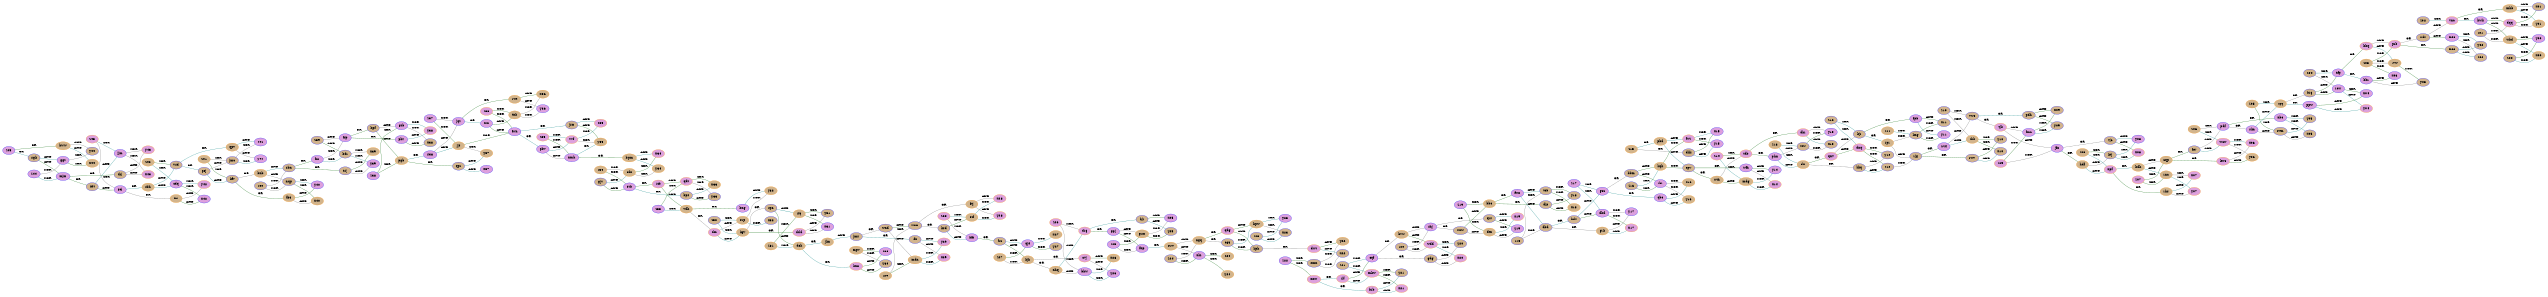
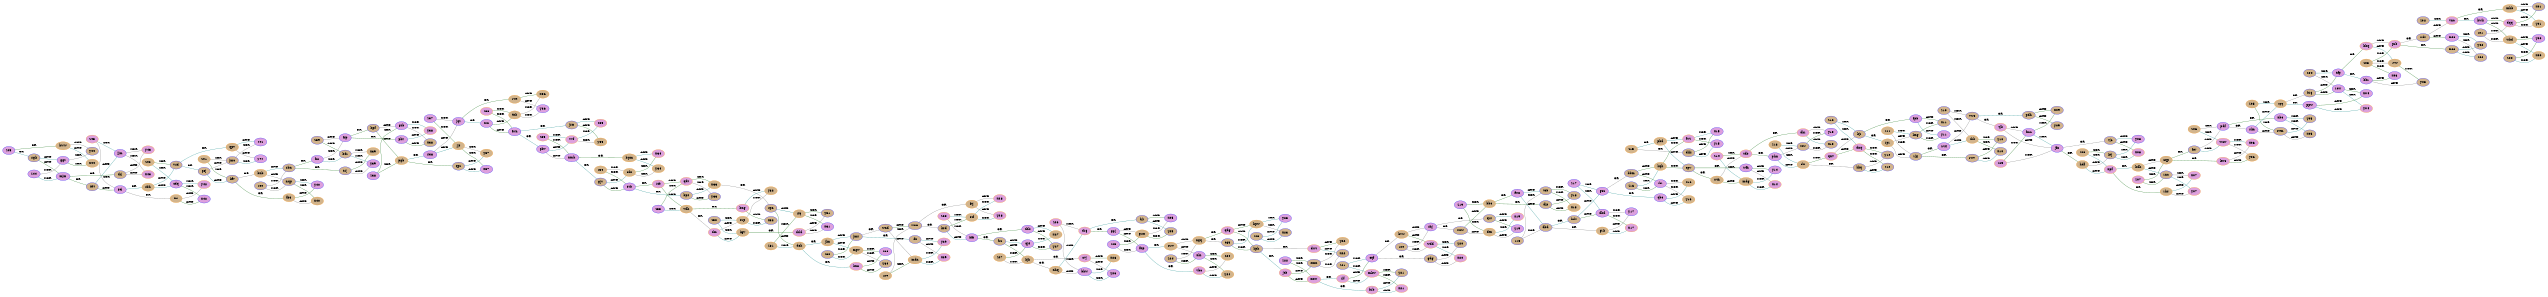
  graph {
    rankdir=LR
    node [color=blue fillcolor=tan style=filled]
    edge [color=darkgreen]
    ppw [fillcolor=plum]
    x04 [fillcolor=plum]
    y04 [color=darkorange fillcolor=plum]
    jjs [color=darkorange]
    x37 [fillcolor=plum]
    y37 [color=darkorange]
    nkr [fillcolor=plum]
    x24 [color=darkorange]
    y24 [color=darkorange]
    z34 [color=darkorange]
    cdn [color=darkorange]
    stb [fillcolor=plum]
    x34 [color=darkorange fillcolor=plum]
    y34 [color=darkorange]
    rcb [color=darkorange fillcolor=plum]
    bps
    vdk [color=darkorange]
    qdt [color=darkorange fillcolor=plum]
    y33
    x33 [color=darkorange]
    bbq [color=darkorange fillcolor=plum]
    prb [color=darkorange fillcolor=plum]
    rvw [color=darkorange]
    mcc
    wdv
    y03
    y02
    x02
    vnc [color=darkorange fillcolor=plum]
    msc [fillcolor=plum]
    x03 [fillcolor=plum]
    tkn [color=darkorange fillcolor=plum]
    srp [color=darkorange]
    kgv [color=darkorange]
    x32
    y32 [color=darkorange]
    ddd [color=darkorange fillcolor=plum]
    spc
    y31
    x31 [fillcolor=plum]
    rfq [color=darkorange]
    dck [color=darkorange]
    qdg [color=darkorange fillcolor=plum]
    hpw [color=darkorange]
    kph
    y23 [fillcolor=plum]
    x23
    dwt [color=darkorange fillcolor=plum]
+   jcb [color=darkorange fillcolor=plum]
    x22
    y22 [color=darkorange]
    smn
    nnw [color=darkorange fillcolor=plum]
    qpr
    tsn [fillcolor=plum]
    fwh [fillcolor=plum]
    tnk [color=darkorange]
    pbv [fillcolor=plum]
    jrm
    y36 [fillcolor=plum]
    x36 [color=darkorange]
    nmh [fillcolor=plum]
    vvf [color=darkorange fillcolor=plum]
    x35 [color=darkorange fillcolor=plum]
    y35 [color=darkorange]
    kwk [fillcolor=plum]
    mhb [color=darkorange]
    wbd [color=darkorange]
    dqq [color=darkorange fillcolor=plum]
    x01
    y01 [color=darkorange]
    x00 [color=darkorange]
    y00 [fillcolor=plum]
    qnv [color=darkorange fillcolor=plum]
    kjr
    dnq [color=darkorange fillcolor=plum]
    fpb [fillcolor=plum]
    rpr [color=darkorange]
    y12
    x12
    x11
    y11 [fillcolor=plum]
    kng
    rjg
    grm [color=darkorange]
    x25 [fillcolor=plum]
    y25
    fwr [color=darkorange fillcolor=plum]
    x15 [fillcolor=plum]
    y15 [fillcolor=plum]
    pbd [color=darkorange]
    cpv
    wfh [fillcolor=plum]
    wth [color=darkorange]
    y14 [fillcolor=plum]
    x14 [color=darkorange fillcolor=plum]
    mdg [color=darkorange]
    tdb [color=darkorange fillcolor=plum]
    svm
    y05
    x05
+   chk [fillcolor=plum]
    y27
    x27 [color=darkorange]
    dbd
    bdv
    grk [color=darkorange]
    gcc [fillcolor=plum]
    dhd [fillcolor=plum]
    x17 [color=darkorange fillcolor=plum]
    y17 [fillcolor=plum]
    bbm
    qbc [fillcolor=plum]
    ppj [fillcolor=plum]
    fnp [fillcolor=plum]
    swv [color=darkorange]
+   vbc [color=darkorange fillcolor=plum]
    ngq [color=darkorange]
    hfn [fillcolor=plum]
    frc
    kjh [color=darkorange]
    qjd [fillcolor=plum]
    nhq [color=darkorange]
    cvj [color=darkorange fillcolor=plum]
    bpm [color=darkorange]
    gjv
    gdg
    y20
    x20 [color=darkorange fillcolor=plum]
    z02
    drg [color=darkorange fillcolor=plum]
    bhw [fillcolor=plum]
    x26 [color=darkorange]
    y26 [fillcolor=plum]
    hjr
    mjm [fillcolor=plum]
    tkj
    kdt
    x43 [color=darkorange fillcolor=plum]
    y43 [color=darkorange fillcolor=plum]
    pcj [fillcolor=plum]
    jjm [fillcolor=plum]
    sbh [color=darkorange]
    tcr [color=darkorange]
    nfp [fillcolor=plum]
    bhr [fillcolor=plum]
    cgq
    kwc [color=darkorange fillcolor=plum]
    x06 [color=darkorange fillcolor=plum]
    y06 [color=darkorange]
    pgb [color=darkorange]
    hpf
    gsb [fillcolor=plum]
    rbm [fillcolor=plum]
    y38 [color=darkorange fillcolor=plum]
    x38
    jqt [fillcolor=plum]
    ftj [color=darkorange]
    vnm
    ksd
    y28 [color=darkorange fillcolor=plum]
    x28 [color=darkorange fillcolor=plum]
    stf [color=darkorange]
    wcw [color=darkorange fillcolor=plum]
    rwt [color=darkorange]
-   rnc [color=darkorange]
+   rnc
    y07 [color=darkorange fillcolor=plum]
    x07 [color=darkorange fillcolor=plum]
-   bng [fillcolor=plum]
+   bng [color=darkorange fillcolor=plum]
    jms
    rfn
    wnd
    x29 [color=darkorange fillcolor=plum]
    y29 [color=darkorange fillcolor=plum]
    mdn [color=darkorange]
    z40
    nqp
    sbn
    y40 [fillcolor=plum]
    x40 [color=darkorange]
    fnr [fillcolor=plum]
    nrj
    fsp [fillcolor=plum]
    bdr
    y39 [fillcolor=plum]
    x39 [color=darkorange]
    z41 [color=darkorange]
    kfv
    jmc
    bnb [color=darkorange]
    fpq [color=darkorange]
    x41 [fillcolor=plum]
    y41 [fillcolor=plum]
    x08 [color=darkorange fillcolor=plum]
    vjc
    y08 [fillcolor=plum]
    z18
    tcb
    x18 [color=darkorange]
    y18
    phn [fillcolor=plum]
    ttw
    ckr [color=darkorange]
    x13
    y13 [fillcolor=plum]
    kkq
    z39
    phv [fillcolor=plum]
    z45 [fillcolor=plum]
    sgk
    hww [color=darkorange]
    ggt [fillcolor=plum]
    x44 [color=darkorange]
    y44
    y19 [fillcolor=plum]
    qrs
    x19 [color=darkorange fillcolor=plum]
    jfn [fillcolor=plum]
    hdf [color=darkorange]
    npf [color=darkorange fillcolor=plum]
    ktj
    rhs [color=darkorange]
    hdk [color=darkorange]
    rbr [fillcolor=plum]
    kqk [color=darkorange]
    y16 [color=darkorange]
    x16 [color=darkorange]
    cqp [color=darkorange]
    fcv
    pdf [fillcolor=plum]
    skn [fillcolor=plum]
    nbc [fillcolor=plum]
    dtn [color=darkorange]
    cdq [fillcolor=plum]
    vsd
    y42 [color=darkorange fillcolor=plum]
    x42 [fillcolor=plum]
    qpv [color=darkorange]
    psj
    cqf [fillcolor=plum]
    bvw [color=darkorange]
    shj [fillcolor=plum]
    wdd [color=darkorange fillcolor=plum]
    wnw
    z15 [color=darkorange]
    dkk
    bbc [color=darkorange]
    jkn [color=darkorange]
    ktm [color=darkorange fillcolor=plum]
    mpv [color=darkorange]
    x30 [fillcolor=plum]
    y30
    djp
    fwn [fillcolor=plum]
    z05 [color=darkorange]
    rgq [color=darkorange]
    brg
    rcw [fillcolor=plum]
    z33 [fillcolor=plum]
    z44 [fillcolor=plum]
    z07 [color=darkorange fillcolor=plum]
    z14 [color=darkorange fillcolor=plum]
    dhr [color=darkorange fillcolor=plum]
    z29 [color=darkorange]
    brb [color=darkorange fillcolor=plum]
    rjf [color=darkorange fillcolor=plum]
    y21
    x21 [color=darkorange fillcolor=plum]
    mkw [color=darkorange fillcolor=plum]
    rwv
    x10
    y10
    pdh
    y09
    x09
+   z30
    wvf [fillcolor=plum]
    z06 [color=darkorange]
    z22 [fillcolor=plum]
    z11 [color=darkorange]
    vws
    tbk [color=darkorange]
    z04
    z13 [color=darkorange]
    z27 [color=darkorange]
    z00
    z20
    z28 [color=darkorange fillcolor=plum]
    z36 [color=darkorange fillcolor=plum]
    z19 [fillcolor=plum]
    z31 [color=darkorange]
    tjk [color=darkorange fillcolor=plum]
    fmc [fillcolor=plum]
    z24
    z26 [color=darkorange fillcolor=plum]
    z09 [color=darkorange fillcolor=plum]
    z43 [color=darkorange fillcolor=plum]
    z25 [fillcolor=plum]
    z42 [color=darkorange]
    z08 [color=darkorange]
    z16
    z23
    z12
    z32
    z01
    z21
    z17 [fillcolor=plum]
    z37 [fillcolor=plum]
    z35 [color=darkorange fillcolor=plum]
    z10
    z38 [fillcolor=plum]
    z03 [color=darkorange]
    ppw -- x04 [label=AND]
    ppw -- y04 [color=teal label=AND]
-   jjs -- fwh [label=XOR]
+   jjs -- x37 [label=XOR]
    jjs -- y37 [color=gray40 label=XOR]
    nkr -- x24 [label=XOR]
    nkr -- y24 [label=XOR]
    z34 -- cdn [color=gray40 label=XOR]
    z34 -- stb [label=XOR]
    cdn -- x34 [label=XOR]
    cdn -- y34 [color=gray40 label=XOR]
    stb -- rcb [label=OR]
    stb -- bps [color=teal label=OR]
    rcb -- vdk [label=AND]
    rcb -- qdt [label=AND]
    bps -- y33 [label=AND]
    bps -- x33 [color=teal label=AND]
    vdk -- tkn [color=gray40 label=OR]
    vdk -- bng [label=OR]
    qdt -- y33 [color=gray40 label=XOR]
    qdt -- x33 [label=XOR]
    bbq -- prb [color=gray40 label=AND]
    bbq -- rvw [color=teal label=AND]
    prb -- mcc [label=OR]
    prb -- wdv [color=gray40 label=OR]
    rvw -- y03 [label=XOR]
    mcc -- y02 [color=teal label=AND]
    mcc -- x02 [color=teal label=AND]
    wdv -- vnc [color=gray40 label=AND]
    wdv -- msc [label=AND]
    vnc -- kwk [color=teal label=OR]
    vnc -- mhb [label=OR]
    msc -- y02 [color=teal label=XOR]
    msc -- x02 [color=gray40 label=XOR]
    tkn -- srp [color=gray40 label=AND]
    tkn -- kgv [color=teal label=AND]
    srp -- x32 [color=teal label=XOR]
    srp -- y32 [color=gray40 label=XOR]
    kgv -- ddd [label=OR]
-   kgv -- spc [color=gray40 label=OR]
+   x33 -- spc [color=gray40 label=OR]
    ddd -- y31 [color=gray40 label=AND]
    ddd -- x31 [color=gray40 label=AND]
    spc -- rfq [color=teal label=AND]
    spc -- dck [label=AND]
    rfq -- y31 [label=XOR]
    rfq -- x31 [label=XOR]
    dck -- jkn [color=teal label=OR]
    dck -- ktm [color=teal label=OR]
    qdg -- hpw [label=AND]
    qdg -- kph [label=AND]
    hpw -- y23 [color=teal label=XOR]
    hpw -- x23 [color=gray40 label=XOR]
    kph -- dwt [color=gray40 label=OR]
+   kph -- jcb [color=teal label=OR]
    dwt -- x22 [color=teal label=AND]
    dwt -- y22 [label=AND]
+   jcb -- smn [label=AND]
+   jcb -- nnw [label=AND]
    smn -- x22 [color=gray40 label=XOR]
    smn -- y22 [color=gray40 label=XOR]
    nnw -- brb [color=teal label=OR]
    nnw -- rjf [color=teal label=OR]
    qpr -- x37 [color=teal label=AND]
    qpr -- y37 [color=teal label=AND]
    tsn -- fwh [label=AND]
    tsn -- tnk [label=AND]
    fwh -- pbv [color=teal label=OR]
    fwh -- jrm [color=teal label=OR]
    tnk -- y36 [color=gray40 label=XOR]
    tnk -- x36 [color=gray40 label=XOR]
    pbv -- nmh [color=gray40 label=AND]
    pbv -- vvf [color=teal label=AND]
    jrm -- x35 [color=teal label=AND]
    jrm -- y35 [label=AND]
    nmh -- bpm [label=OR]
-   nmh -- y35 [color=teal label=OR]
+   nmh -- gjv [color=teal label=OR]
    vvf -- x35 [color=teal label=XOR]
    vvf -- y35 [color=gray40 label=XOR]
    kwk -- wbd [label=AND]
    kwk -- dqq [label=AND]
    mhb -- x01 [color=gray40 label=AND]
    mhb -- y01 [color=teal label=AND]
    wbd -- x00 [color=teal label=AND]
    wbd -- y00 [label=AND]
-   dqq -- x01 [label=XOR]
+   dqq -- x01 [label=AND]
    dqq -- y01 [color=gray40 label=XOR]
    qnv -- kjr [color=gray40 label=AND]
    qnv -- dnq [label=AND]
    kjr -- fpb [label=OR]
    kjr -- rpr [color=teal label=OR]
    dnq -- y12 [label=XOR]
    dnq -- x12 [label=XOR]
    fpb -- x11 [label=AND]
    fpb -- y11 [color=teal label=AND]
-   rpr -- kng [color=gray40 label=XOR]
+   rpr -- kng [color=gray40 label=AND]
    rpr -- rjg [color=gray40 label=AND]
    kng -- x11 [label=XOR]
    kng -- y11 [label=XOR]
    rjg -- rwv [label=OR]
    rjg -- wvf [label=OR]
    grm -- x25 [color=gray40 label=XOR]
    grm -- y25 [label=XOR]
    fwr -- x15 [color=teal label=XOR]
    fwr -- y15 [label=XOR]
    pbd -- fwr [color=teal label=AND]
    pbd -- cpv [color=teal label=AND]
    cpv -- wfh [label=OR]
    cpv -- wth [label=OR]
    wfh -- y14 [label=AND]
    wfh -- x14 [color=gray40 label=AND]
    wth -- mdg [label=AND]
    wth -- tdb [color=gray40 label=AND]
    mdg -- y14 [color=teal label=XOR]
    mdg -- x14 [color=teal label=XOR]
    tdb -- phn [label=OR]
    tdb -- dhr [label=OR]
    svm -- y05 [color=teal label=AND]
    svm -- x05 [color=gray40 label=AND]
+   chk -- y27 [label=AND]
+   chk -- x27 [color=teal label=AND]
    dbd -- bdv [color=teal label=OR]
    dbd -- grk [color=gray40 label=OR]
    bdv -- gcc [color=teal label=AND]
    bdv -- dhd [label=AND]
    grk -- x17 [color=teal label=AND]
    grk -- y17 [color=gray40 label=AND]
    gcc -- bbm [color=gray40 label=OR]
    gcc -- qbc [color=teal label=OR]
    dhd -- x17 [label=XOR]
    dhd -- y17 [color=gray40 label=XOR]
    bbm -- rbr [label=AND]
    bbm -- kqk [label=AND]
    qbc -- y16 [color=teal label=AND]
    qbc -- x16 [color=teal label=AND]
    ppj -- grm [color=gray40 label=AND]
    ppj -- fnp [label=AND]
    fnp -- swv [color=teal label=OR]
+   fnp -- vbc [color=teal label=OR]
    swv -- nkr [color=gray40 label=AND]
    swv -- ngq [color=gray40 label=AND]
+   vbc -- x24 [color=gray40 label=AND]
+   vbc -- y24 [color=teal label=AND]
    ngq -- qdg [label=OR]
    ngq -- cgq [color=gray40 label=OR]
+   hfn -- chk [label=OR]
    hfn -- frc [label=OR]
    frc -- kjh [label=AND]
    frc -- qjd [color=teal label=AND]
    kjh -- nhq [color=gray40 label=OR]
    kjh -- cvj [color=gray40 label=OR]
    qjd -- y27 [label=XOR]
    qjd -- x27 [color=teal label=XOR]
    nhq -- drg [color=teal label=AND]
    nhq -- bhw [color=gray40 label=AND]
    cvj -- x26 [label=AND]
    cvj -- y26 [color=gray40 label=AND]
    bpm -- x34 [color=teal label=AND]
    bpm -- y34 [color=teal label=AND]
    gjv -- cdn [color=teal label=AND]
    gjv -- stb [label=AND]
    gdg -- y20 [color=gray40 label=AND]
    gdg -- x20 [color=gray40 label=AND]
    z02 -- vnc [color=teal label=XOR]
    drg -- ppj [label=OR]
    drg -- hjr [color=teal label=OR]
    bhw -- x26 [color=teal label=XOR]
    bhw -- y26 [color=teal label=XOR]
    hjr -- x25 [label=AND]
    hjr -- y25 [color=teal label=AND]
    mjm -- tkj [label=OR]
    mjm -- kdt [label=OR]
    tkj -- x43 [color=gray40 label=AND]
    tkj -- y43 [color=gray40 label=AND]
    kdt -- pcj [label=AND]
    kdt -- jjm [color=teal label=AND]
    pcj -- sbh [color=teal label=OR]
    pcj -- tcr [color=gray40 label=OR]
    jjm -- x43 [color=gray40 label=XOR]
    jjm -- y43 [color=gray40 label=XOR]
    sbh -- cdq [color=teal label=AND]
    sbh -- vsd [color=teal label=AND]
    tcr -- y42 [color=gray40 label=AND]
    tcr -- x42 [label=AND]
    nfp -- bbq [label=OR]
    nfp -- bhr [color=teal label=OR]
    bhr -- y03 [color=gray40 label=AND]
    bhr -- x03 [label=AND]
    cgq -- hpw [color=teal label=XOR]
    cgq -- kph [label=XOR]
    kwc -- x06 [color=gray40 label=AND]
    kwc -- y06 [label=AND]
    pgb -- qpr [label=OR]
    pgb -- rbm [color=teal label=OR]
    hpf -- pgb [label=AND]
    hpf -- gsb [color=gray40 label=AND]
    gsb -- y38 [color=teal label=XOR]
    gsb -- x38 [color=gray40 label=XOR]
    rbm -- jjs [color=teal label=AND]
    rbm -- jqt [color=gray40 label=AND]
    jqt -- tsn [color=teal label=OR]
    jqt -- rwt [label=OR]
    ftj -- y28 [color=gray40 label=AND]
    ftj -- x28 [color=gray40 label=AND]
    vnm -- ftj [color=gray40 label=OR]
    vnm -- ksd [color=gray40 label=OR]
    ksd -- hfn [color=teal label=AND]
-   ksd -- stf [label=AND]
+   ksd -- stf [label=XOR]
    stf -- y28 [color=teal label=XOR]
    stf -- x28 [color=teal label=XOR]
    wcw -- x06 [color=teal label=XOR]
    wcw -- y06 [color=gray40 label=XOR]
    rwt -- y36 [color=gray40 label=AND]
    rwt -- x36 [label=AND]
    rnc -- y07 [color=teal label=XOR]
    rnc -- x07 [color=gray40 label=XOR]
+   bng -- x32 [label=AND]
    bng -- y32 [color=teal label=AND]
    jms -- rfn [color=teal label=OR]
    jms -- wnd [color=gray40 label=OR]
    rfn -- x29 [color=gray40 label=AND]
    rfn -- y29 [color=teal label=AND]
    wnd -- vnm [label=AND]
    wnd -- mdn [color=gray40 label=AND]
    mdn -- x29 [color=teal label=XOR]
    mdn -- y29 [color=teal label=XOR]
    z40 -- nqp [color=gray40 label=XOR]
    z40 -- sbn [color=gray40 label=XOR]
    nqp -- y40 [color=teal label=XOR]
    nqp -- x40 [label=XOR]
    sbn -- fnr [label=OR]
    sbn -- nrj [label=OR]
    fnr -- fsp [color=gray40 label=XOR]
    fnr -- bdr [color=teal label=XOR]
    nrj -- y39 [color=gray40 label=AND]
    nrj -- x39 [label=AND]
    fsp -- hpf [label=OR]
    fsp -- phv [label=OR]
    bdr -- y39 [color=teal label=XOR]
    bdr -- x39 [color=gray40 label=XOR]
    z41 -- kfv [label=XOR]
    z41 -- jmc [color=gray40 label=XOR]
    kfv -- bnb [color=gray40 label=OR]
    kfv -- fpq [label=OR]
    jmc -- x41 [color=gray40 label=XOR]
    jmc -- y41 [color=teal label=XOR]
    bnb -- nqp [color=gray40 label=AND]
    bnb -- sbn [color=teal label=AND]
    fpq -- y40 [label=AND]
    fpq -- x40 [color=gray40 label=AND]
    vjc -- x08 [label=AND]
    vjc -- y08 [color=teal label=AND]
    z18 -- dbd [color=gray40 label=XOR]
    z18 -- tcb [color=gray40 label=XOR]
    tcb -- x18 [label=XOR]
    tcb -- y18 [label=XOR]
    phn -- ttw [color=gray40 label=AND]
    phn -- ckr [color=teal label=AND]
    ttw -- x13 [color=gray40 label=XOR]
    ttw -- y13 [label=XOR]
-   ckr -- qnv [label=OR]
+   ckr -- qnv [label=XOR]
    ckr -- kkq [color=gray40 label=OR]
    kkq -- y12 [color=gray40 label=AND]
    kkq -- x12 [color=teal label=AND]
    z39 -- fsp [color=gray40 label=AND]
    z39 -- bdr [label=AND]
    phv -- y38 [color=teal label=AND]
    phv -- x38 [label=AND]
    z45 -- sgk [color=teal label=OR]
    z45 -- hww [label=OR]
    sgk -- mjm [label=AND]
    sgk -- ggt [color=teal label=AND]
    hww -- x44 [color=teal label=AND]
    hww -- y44 [color=gray40 label=AND]
    ggt -- x44 [label=XOR]
    ggt -- y44 [color=gray40 label=XOR]
    qrs -- y19 [label=AND]
    qrs -- x19 [color=teal label=AND]
    jfn -- vjc [color=gray40 label=OR]
    jfn -- hdf [label=OR]
    hdf -- npf [color=teal label=AND]
    hdf -- ktj [color=gray40 label=AND]
    npf -- rhs [label=OR]
    npf -- hdk [color=teal label=OR]
    ktj -- x08 [color=teal label=XOR]
    ktj -- y08 [color=teal label=XOR]
    rhs -- y07 [color=gray40 label=AND]
    rhs -- x07 [color=teal label=AND]
    hdk -- rnc [color=teal label=AND]
    hdk -- cqp [color=gray40 label=AND]
    rbr -- y16 [color=gray40 label=XOR]
    rbr -- x16 [color=gray40 label=XOR]
    kqk -- fwr [label=XOR]
    kqk -- cpv [label=XOR]
    cqp -- kwc [label=OR]
    cqp -- fcv [label=OR]
    fcv -- wcw [color=teal label=AND]
    fcv -- pdf [color=gray40 label=AND]
    pdf -- skn [color=gray40 label=OR]
    pdf -- nbc [label=OR]
    skn -- svm [color=gray40 label=AND]
    skn -- rgq [color=teal label=AND]
    nbc -- y05 [color=teal label=XOR]
    nbc -- x05 [color=teal label=XOR]
    dtn -- y19 [color=gray40 label=AND]
    dtn -- x19 [color=teal label=XOR]
    cdq -- y42 [color=teal label=XOR]
    cdq -- x42 [label=XOR]
    vsd -- qpv [color=teal label=OR]
    vsd -- psj [color=teal label=OR]
    qpv -- x41 [color=teal label=AND]
    qpv -- y41 [color=gray40 label=AND]
    psj -- kfv [color=teal label=AND]
    psj -- jmc [color=gray40 label=AND]
    cqf -- gdg [color=gray40 label=OR]
    cqf -- bvw [color=gray40 label=OR]
    bvw -- shj [color=gray40 label=AND]
    bvw -- wdd [label=AND]
    shj -- qrs [color=gray40 label=OR]
    shj -- wnw [color=gray40 label=OR]
    wdd -- y20 [color=teal label=XOR]
    wdd -- x20 [color=teal label=XOR]
    wnw -- dtn [color=gray40 label=AND]
    wnw -- bbc [label=AND]
    z15 -- pbd [color=teal label=OR]
    z15 -- dkk [color=gray40 label=OR]
    dkk -- x15 [label=AND]
    dkk -- y15 [color=teal label=AND]
    bbc -- djp [label=OR]
    bbc -- fwn [label=OR]
    jkn -- jms [color=teal label=AND]
+   jkn -- mpv [color=teal label=AND]
    ktm -- x30 [label=AND]
    ktm -- y30 [label=AND]
    mpv -- x30 [label=XOR]
    mpv -- y30 [color=gray40 label=XOR]
    djp -- x18 [label=AND]
    djp -- y18 [label=AND]
    fwn -- dbd [color=teal label=AND]
    fwn -- tcb [color=teal label=AND]
    z05 -- svm [label=XOR]
    z05 -- rgq [color=teal label=XOR]
    rgq -- ppw [color=teal label=OR]
    rgq -- brg [color=gray40 label=OR]
    brg -- nfp [label=AND]
    brg -- rcw [label=AND]
    rcw -- x04 [label=XOR]
-   rcw -- y04 [color=teal label=AND]
+   rcw -- y04 [color=teal label=XOR]
    z33 -- vdk [color=teal label=XOR]
    z33 -- qdt [label=XOR]
    z44 -- mjm [color=teal label=XOR]
    z44 -- ggt [color=gray40 label=XOR]
    z07 -- rnc [label=XOR]
    z07 -- cqp [label=XOR]
    z14 -- mdg [color=teal label=XOR]
    z14 -- tdb [label=XOR]
    dhr -- x13 [color=teal label=AND]
    dhr -- y13 [color=gray40 label=AND]
    z29 -- vnm [color=gray40 label=XOR]
    z29 -- mdn [label=XOR]
    brb -- y21 [color=teal label=AND]
    brb -- x21 [color=teal label=AND]
    rjf -- cqf [label=AND]
    rjf -- mkw [color=teal label=AND]
    mkw -- y21 [label=XOR]
    mkw -- x21 [label=XOR]
    rwv -- x10 [color=teal label=AND]
    rwv -- y10 [label=AND]
    pdh -- y09 [label=AND]
    pdh -- x09 [label=AND]
+   z30 -- jms [label=XOR]
+   z30 -- mpv [color=teal label=XOR]
    wvf -- vws [color=gray40 label=AND]
    wvf -- tbk [color=teal label=AND]
    z06 -- wcw [color=teal label=XOR]
    z06 -- pdf [color=gray40 label=XOR]
    z22 -- smn [label=XOR]
    z22 -- nnw [label=XOR]
    z11 -- kng [color=teal label=XOR]
-   x12 -- rjg [color=gray40 label=XOR]
+   z11 -- rjg [color=gray40 label=XOR]
    vws -- pdh [color=teal label=OR]
    vws -- tjk [color=gray40 label=OR]
    tbk -- x10 [label=XOR]
    tbk -- y10 [label=XOR]
    z04 -- nfp [color=teal label=XOR]
    z04 -- rcw [color=gray40 label=XOR]
    z13 -- ttw [color=teal label=XOR]
    z13 -- ckr [color=teal label=XOR]
    z27 -- kjh [color=gray40 label=XOR]
    z27 -- qjd [label=XOR]
    z00 -- x00 [color=teal label=XOR]
    z00 -- y00 [label=XOR]
    z20 -- shj [color=gray40 label=XOR]
    z20 -- wdd [color=gray40 label=XOR]
    z28 -- hfn [color=gray40 label=XOR]
    z28 -- stf [color=teal label=XOR]
    z36 -- fwh [label=XOR]
    z36 -- tnk [label=XOR]
    z19 -- dtn [label=XOR]
    z19 -- bbc [label=XOR]
    z31 -- rfq [label=XOR]
    z31 -- dck [color=teal label=XOR]
    tjk -- jfn [color=gray40 label=AND]
    tjk -- fmc [color=gray40 label=AND]
-   fmc -- y09 [color=teal label=XOR]
+   fmc -- jfn [color=teal label=XOR]
    fmc -- x09 [label=XOR]
    z24 -- nkr [label=XOR]
    z24 -- ngq [color=gray40 label=XOR]
    z26 -- drg [color=gray40 label=XOR]
    z26 -- bhw [color=gray40 label=XOR]
    z09 -- jfn [color=gray40 label=XOR]
    z09 -- fmc [label=XOR]
    z43 -- pcj [color=gray40 label=XOR]
    z43 -- jjm [color=teal label=XOR]
    z25 -- grm [label=XOR]
    z25 -- fnp [color=gray40 label=XOR]
    z42 -- cdq [color=teal label=XOR]
    z42 -- vsd [label=XOR]
    z08 -- npf [color=teal label=XOR]
    z08 -- ktj [label=XOR]
    z16 -- rbr [label=XOR]
    z16 -- kqk [color=teal label=XOR]
    z23 -- y23 [color=teal label=AND]
    z23 -- x23 [color=teal label=AND]
    z12 -- kjr [color=teal label=XOR]
    z12 -- dnq [color=teal label=XOR]
    z32 -- srp [color=teal label=XOR]
    z32 -- kgv [color=teal label=XOR]
    z01 -- wbd [color=gray40 label=XOR]
    z01 -- dqq [color=gray40 label=XOR]
    z21 -- cqf [color=teal label=XOR]
    z21 -- mkw [color=teal label=XOR]
    z17 -- gcc [color=teal label=XOR]
    z17 -- dhd [color=teal label=XOR]
    z37 -- jjs [label=XOR]
    z37 -- jqt [color=gray40 label=XOR]
    z35 -- nmh [label=XOR]
    z35 -- vvf [color=teal label=XOR]
    z10 -- vws [color=gray40 label=XOR]
    z10 -- tbk [color=gray40 label=XOR]
    z38 -- pgb [label=XOR]
    z38 -- gsb [label=XOR]
    z03 -- prb [label=XOR]
    z03 -- rvw [color=gray40 label=XOR]
    z03 -- x03 [label=XOR]
  }
